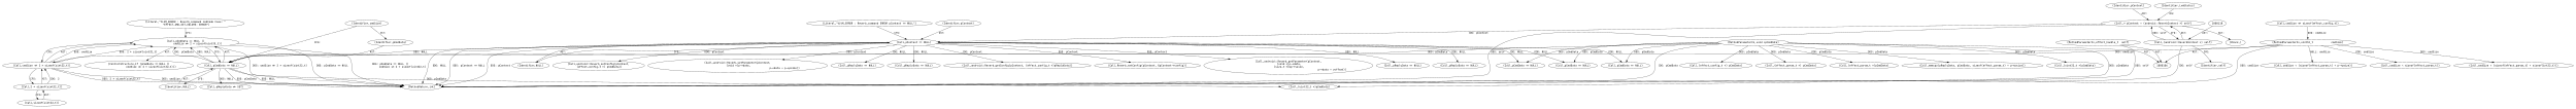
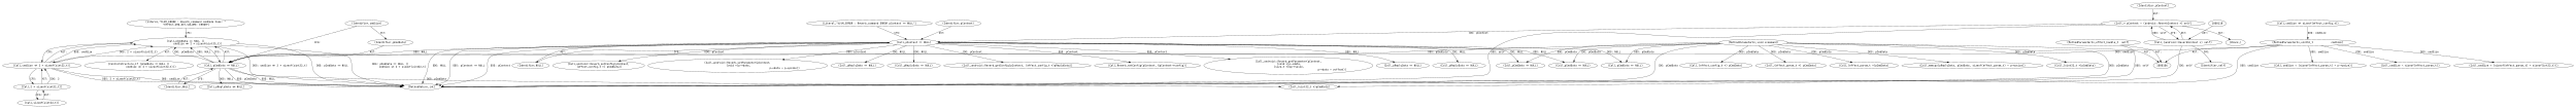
  digraph {
    fontname="JetBrains Mono"
    node [fontname="JetBrains Mono"]
    edge [fontname="JetBrains Mono"]
    n1 [label="(Call,pCmdData == NULL ||\n                cmdSize != 2 * sizeof(uint35_t))"]
    n2 [label="(Call,pCmdData == NULL)"]
    n3 [label="(Call,cmdSize != 2 * sizeof(uint32_t))"]
    n4 [label="(MethodReturn,int)"]
    n5 [label="(ControlStructure,if (pCmdData == NULL ||\n                cmdSize != 2 * sizeof(uint32_t)))"]
    n6 [label="(Identifier,NULL)"]
-   n7 [label="(Call,pReplyData != SET)"]
+   n7 [label="(Call,pReplyData != NULL)"]
    n8 [label="(Call,(uint32_t *)pCmdData)"]
    n9 [label="(Call,2 * sizeof(uint32_t))"]
-   n10 [label="(MethodParameterIn,void *pCmdData)"]
+   n10 [label="(MethodParameterIn,void *command)"]
    n11 [label="(Call,memcpy(pReplyData, pCmdData, sizeof(effect_param_t) + p->psize))"]
    n12 [label="(Call,(uint32_t *)pCmdData)"]
    n13 [label="(Call,pCmdData == NULL)"]
    n14 [label="(Call,(effect_config_t *) pCmdData)"]
    n15 [label="(Call,pCmdData == NULL)"]
    n16 [label="(Call,(effect_param_t *) pCmdData)"]
    n17 [label="(Call,pCmdData == NULL)"]
    n18 [label="(Call,(effect_param_t *)pCmdData)"]
    1000106
    n20 [label="(Call,pContext == NULL)"]
    n21 [label="(Identifier,NULL)"]
    n22 [label="(Call,android::Reverb_setConfig(pContext,\n (effect_config_t *) pCmdData))"]
    n23 [label="(Call,android::Reverb_setParameter(pContext,\n (void *)p->data,\n                                                              p->data + p->psize))"]
    n24 [label="(Call,pReplyData == NULL)"]
    n25 [label="(Call,pReplyData == NULL)"]
    n26 [label="(Call,android::Reverb_getConfig(pContext, (effect_config_t *)pReplyData))"]
    n27 [label="(Call,Reverb_setConfig(pContext, &pContext->config))"]
    n28 [label="(Call,android::Reverb_getParameter(pContext,\n (void *)p->data,\n (size_t *)&p->vsize,\n                                                          p->data + voffset))"]
    n29 [label="(Call,pReplyData == NULL)"]
    n30 [label="(Call,pReplyData == NULL)"]
    n31 [label="(Call,* pContext = (android::ReverbContext *) self)"]
    n32 [label="(Call,(android::ReverbContext *) self)"]
    n33 [label="(Block,)"]
    n34 [label="(Identifier,self)"]
    n35 [label="(MethodParameterIn,effect_handle_t  self)"]
    n36 [label="(Call,sizeof(uint32_t))"]
    n37 [label="(MethodParameterIn,uint32_t            cmdSize)"]
    n38 [label="(Call,cmdSize < (sizeof(effect_param_t) + p->psize))"]
    n39 [label="(Call,cmdSize < sizeof(effect_param_t))"]
    n40 [label="(Call,cmdSize < (sizeof(effect_param_t) + sizeof(int32_t)))"]
    n41 [label="(Call,cmdSize != sizeof(effect_config_t))"]
    n42 [label="(Identifier,pContext)"]
    n43 [label="(Identifier,pContext)"]
    n44 [label="(Literal,\"\tLVM_ERROR : Reverb_command ERROR pContext == NULL\")"]
    n45 [label="(Literal,\"\tLVM_ERROR : Reverb_command cmdCode Case: \"\n \"EFFECT_CMD_SET_VOLUME: ERROR\")"]
    n46 [label="(Identifier,pCmdData)"]
    n47 [label="(Identifier,cmdSize)"]
-   n48 [label="(Identifier,LvmStatus)"]
    1000118
    n1 -> n2 [label="CFG: "]
    n1 -> n3 [label="CFG: "]
    n1 -> n4 [label="DDG: pCmdData == NULL"]
    n1 -> n4 [label="DDG: pCmdData == NULL ||\n                cmdSize != 2 * sizeof(uint32_t)"]
    n1 -> n4 [label="DDG: cmdSize != 2 * sizeof(uint32_t)"]
    n1 -> n5 [label="AST: "]
    n2 -> n1 [label="AST: "]
    n2 -> n1 [label="DDG: pCmdData"]
    n2 -> n1 [label="DDG: NULL"]
    n2 -> n4 [label="DDG: NULL"]
    n2 -> n4 [label="DDG: pCmdData"]
    n2 -> n6 [label="CFG: "]
    n2 -> n7 [label="DDG: NULL"]
    n2 -> n8 [label="DDG: pCmdData"]
    n3 -> n1 [label="AST: "]
    n3 -> n1 [label="DDG: cmdSize"]
    n3 -> n1 [label="DDG: 2 * sizeof(uint32_t)"]
    n3 -> n4 [label="DDG: 2 * sizeof(uint32_t)"]
    n3 -> n4 [label="DDG: cmdSize"]
    n3 -> n9 [label="CFG: "]
    n6 -> n2 [label="AST: "]
    n9 -> n3 [label="AST: "]
    n9 -> n3 [label="DDG: 2"]
    n9 -> n36 [label="CFG: "]
    n10 -> n2 [label="DDG: pCmdData"]
    n10 -> n4 [label="DDG: pCmdData"]
    n10 -> n8 [label="DDG: pCmdData"]
    n10 -> n11 [label="DDG: pCmdData"]
    n10 -> n12 [label="DDG: pCmdData"]
    n10 -> n13 [label="DDG: pCmdData"]
    n10 -> n14 [label="DDG: pCmdData"]
    n10 -> n15 [label="DDG: pCmdData"]
    n10 -> n16 [label="DDG: pCmdData"]
    n10 -> n17 [label="DDG: pCmdData"]
    n10 -> n18 [label="DDG: pCmdData"]
    n10 -> 1000106 [label="AST: "]
    n20 -> n2 [label="DDG: NULL"]
    n20 -> n4 [label="DDG: NULL"]
    n20 -> n4 [label="DDG: pContext == NULL"]
    n20 -> n4 [label="DDG: pContext"]
    n20 -> n13 [label="DDG: NULL"]
    n20 -> n15 [label="DDG: NULL"]
    n20 -> n17 [label="DDG: NULL"]
    n20 -> n21 [label="CFG: "]
    n20 -> n22 [label="DDG: pContext"]
    n20 -> n23 [label="DDG: pContext"]
    n20 -> n24 [label="DDG: NULL"]
    n20 -> n25 [label="DDG: NULL"]
    n20 -> n26 [label="DDG: pContext"]
    n20 -> n27 [label="DDG: pContext"]
    n20 -> n28 [label="DDG: pContext"]
    n20 -> n29 [label="DDG: NULL"]
    n20 -> n30 [label="DDG: NULL"]
    n21 -> n20 [label="AST: "]
    n31 -> n4 [label="DDG: self"]
    n31 -> n20 [label="DDG: pContext"]
    n31 -> n32 [label="CFG: "]
    n31 -> n33 [label="AST: "]
    n32 -> n4 [label="DDG: self"]
    n32 -> n31 [label="AST: "]
    n32 -> n31 [label="DDG: self"]
    n32 -> n34 [label="CFG: "]
    n35 -> n4 [label="DDG: self"]
    n35 -> 1000106 [label="AST: "]
    n36 -> n9 [label="AST: "]
    n37 -> n3 [label="DDG: cmdSize"]
    n37 -> n4 [label="DDG: cmdSize"]
    n37 -> 1000106 [label="AST: "]
-   n37 -> n38 [label="NULL: cmdSize"]
+   n37 -> n38 [label="DDG: cmdSize"]
    n37 -> n39 [label="DDG: cmdSize"]
    n37 -> n40 [label="DDG: cmdSize"]
    n41 -> n37 [label="DDG: cmdSize"]
    n42 -> n20 [label="AST: "]
    n43 -> n31 [label="AST: "]
    n44 -> n20 [label="CFG: "]
    n45 -> n1 [label="CFG: "]
    n46 -> n2 [label="AST: "]
    n47 -> n2 [label="CFG: "]
    n47 -> n46 [label="AST: "]
-   n48 -> n31 [label="CFG: "]
    1000118 -> n32 [label="AST: "]
  }
